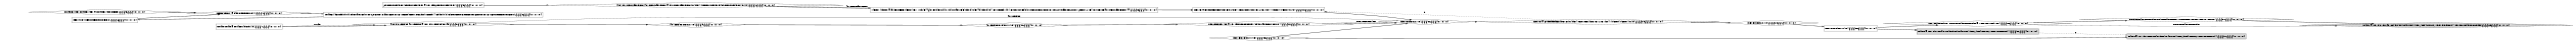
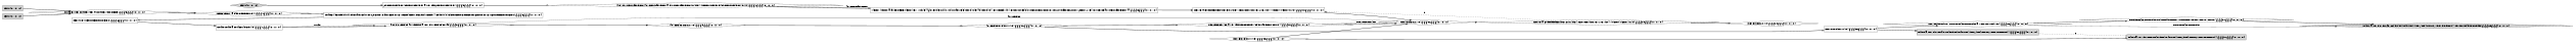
  digraph {
    fontname="DejaVu Sans"
    rankdir=LR
    node [fillcolor=white fontname="DejaVu Sans" shape=diamond style=filled]
    edge [arrowhead=onormal fontname="DejaVu Sans" style=bold]
+   n1 [fillcolor=lightgray label="setUp['0', '0', '1']"]
    n2 [label="JobStatusRetriever jobStatusRetriever = new TestJobStatusRetriever()@@@3@@@['0', '0', '1']" shape=box]
    n3 [label="final FlowStatusGenerator flowStatusGenerator = FlowStatusGenerator.builder().jobStatusRetriever(jobStatusRetriever).build()@@@4@@@['0', '0', '1']"]
    n4 [label="cleanUpDir(TEST_SPEC_STORE_DIR)@@@6@@@['1', '1', '0']" shape=box]
    n5 [label="Config config = configBuilder.build()@@@7@@@['1', '1', '0']" shape=box]
    n6 [label="final FlowCatalog flowCatalog = new FlowCatalog(config)@@@8@@@['1', '1', '0']"]
    n7 [label="Injector injector = Guice.createInjector(new Module(){@Override public void configure(Binder binder){binder.bind().annotatedWith(Names.named(FlowStatusResource.FLOW_STATUS_GENERATOR_INJECT_NAME)).toInstance(flowStatusGenerator)}})@@@5@@@['0', '0', '1']" shape=box]
    n8 [label="_server = EmbeddedRestliServer.builder().resources(Lists.newArrayList()).injector(injector).build()@@@20@@@['1', '1', '0']"]
    n9 [label="_server = EmbeddedRestliServer.builder().resources(Lists.newArrayList()).injector(injector).build()@@@11@@@['0', '0', '1']" shape=box]
    n10 [label="_server.startAsync()@@@21@@@['1', '1', '0']"]
    n11 [label="_server.startAsync()@@@12@@@['1', '1', '1']"]
    n12 [label="_server.awaitRunning()@@@22@@@['1', '1', '0']" shape=box]
    n13 [label="transportClientProperties.put(HttpClientFactory.HTTP_REQUEST_TIMEOUT,\"10000\")@@@24@@@['0', '1', '0']"]
    n14 [fillcolor=lightgray label="_client = new FlowConfigV2Client(String.format(\"http://localhost:%s/\",_server.getPort()),transportClientProperties)@@@25@@@['0', '1', '0']"]
    n15 [label="ConfigBuilder configBuilder = ConfigBuilder.create()@@@3@@@['1', '1', '0']"]
    n16 [label="_testDirectory = Files.createTempDir()@@@4@@@['1', '1', '0']"]
    n17 [label="configBuilder.addPrimitive(ConfigurationKeys.JOB_CONFIG_FILE_DIR_KEY,_testDirectory.getAbsolutePath()).addPrimitive(FSSpecStore.SPECSTORE_FS_DIR_KEY,TEST_SPEC_STORE_DIR)@@@5@@@['1', '1', '0']" shape=box]
    n18 [fillcolor=lightgray label="_client = new FlowStatusClient(String.format(\"http://localhost:%s/\",_server.getPort()))@@@14@@@['0', '0', '1']" shape=box]
    n19 [label="Map<String,String> transportClientProperties = Maps.newHashMap()@@@23@@@['0', '1', '0']"]
    n20 [label="flowCatalog.awaitRunning()@@@10@@@['1', '1', '0']"]
    n21 [label="_requesterService = new TestRequesterService(ConfigFactory.empty())@@@11@@@['1', '1', '0']"]
    n22 [label="_server.awaitRunning()@@@13@@@['0', '0', '1']"]
    n23 [fillcolor=lightgray label="_client = new FlowConfigV2Client(String.format(\"http://localhost:%s/\",_server.getPort()))@@@23@@@['1', '0', '0']" shape=box]
+   n24 [fillcolor=lightgray label="setUp['0', '1', '0']" shape=box]
    n25 [label="flowCatalog.startAsync()@@@9@@@['1', '1', '0']"]
+   n26 [fillcolor=lightgray label="setUp['1', '0', '0']" shape=box]
+   n1 -> n2 [arrowhead=normal]
    n2 -> n3
    n3 -> n7
    n3 -> n7 [label=flowStatusGenerator style=solid]
-   n4 -> n16 [arrowhead=normal]
+   n4 -> n5 [arrowhead=normal]
    n5 -> n6 [arrowhead=normal label=config style=solid]
    n5 -> n6
    n6 -> n11 [label=flowCatalog style=solid]
    n6 -> n25 [arrowhead=normal]
    n7 -> n9 [arrowhead=normal]
    n8 -> n9 [arrowhead=normal label=0 style=dashed]
    n8 -> n10
    n9 -> n11 [arrowhead=normal]
-   n10 -> n12
+   n20 -> n12
    n11 -> n8 [arrowhead=normal]
    n12 -> n19 [arrowhead=normal]
    n12 -> n23 [arrowhead=normal]
    n13 -> n14 [arrowhead=normal]
    n15 -> n16 [arrowhead=normal]
    n16 -> n17
    n17 -> n4
    n19 -> n13
    n19 -> n14 [arrowhead=normal label=transportClientProperties style=solid]
    n20 -> n21
    n21 -> n11 [label=_requesterService style=solid]
    n21 -> n11 [arrowhead=normal]
    n22 -> n11
    n22 -> n18
    n23 -> n18 [label=0 style=dashed]
+   n24 -> n15
    n25 -> n20
+   n26 -> n15 [arrowhead=normal]
  }
